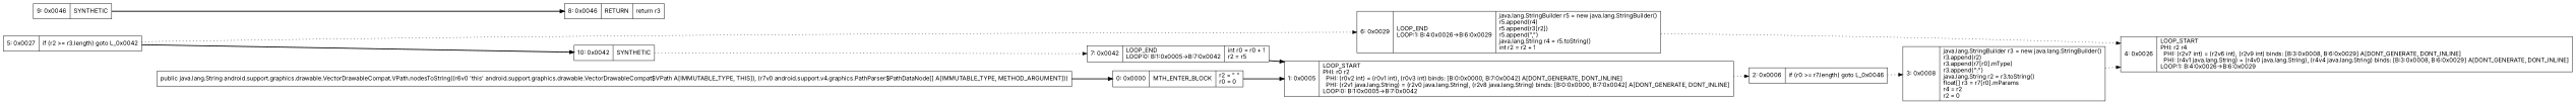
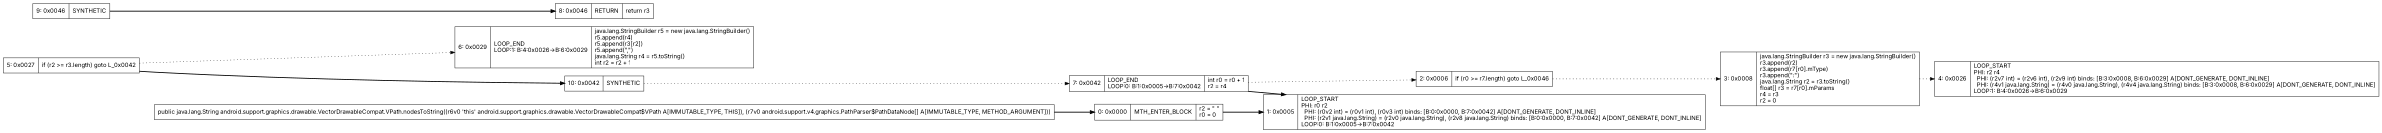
  digraph {
    fontname=Inter
    rankdir=LR
    node [fontname=Inter shape=record]
    edge [fontname=Inter style=dotted]
    n1 [label="{0\:\ 0x0000|MTH_ENTER_BLOCK\l|r2 = \" \"\lr0 = 0\l}"]
    n2 [label="{1\:\ 0x0005|LOOP_START\lPHI: r0 r2 \l  PHI: (r0v2 int) = (r0v1 int), (r0v3 int) binds: [B:0:0x0000, B:7:0x0042] A[DONT_GENERATE, DONT_INLINE]\l  PHI: (r2v1 java.lang.String) = (r2v0 java.lang.String), (r2v8 java.lang.String) binds: [B:0:0x0000, B:7:0x0042] A[DONT_GENERATE, DONT_INLINE]\lLOOP:0: B:1:0x0005\-\>B:7:0x0042\l}"]
    n3 [label="{2\:\ 0x0006|if (r0 \>= r7.length) goto L_0x0046\l}"]
-   n4 [label="{3\:\ 0x0008|java.lang.StringBuilder r3 = new java.lang.StringBuilder()\lr3.append(r2)\lr3.append(r7[r0].mType)\lr3.append(\":\")\ljava.lang.String r2 = r3.toString()\lfloat[] r3 = r7[r0].mParams\lr4 = r2\lr2 = 0\l}"]
+   n4 [label="{3\:\ 0x0008|java.lang.StringBuilder r3 = new java.lang.StringBuilder()\lr3.append(r2)\lr3.append(r7[r0].mType)\lr3.append(\":\")\ljava.lang.String r2 = r3.toString()\lfloat[] r3 = r7[r0].mParams\lr4 = r3\lr2 = 0\l}"]
    n5 [label="{4\:\ 0x0026|LOOP_START\lPHI: r2 r4 \l  PHI: (r2v7 int) = (r2v6 int), (r2v9 int) binds: [B:3:0x0008, B:6:0x0029] A[DONT_GENERATE, DONT_INLINE]\l  PHI: (r4v1 java.lang.String) = (r4v0 java.lang.String), (r4v4 java.lang.String) binds: [B:3:0x0008, B:6:0x0029] A[DONT_GENERATE, DONT_INLINE]\lLOOP:1: B:4:0x0026\-\>B:6:0x0029\l}"]
    n6 [label="{9\:\ 0x0046|SYNTHETIC\l}"]
    n7 [label="{8\:\ 0x0046|RETURN\l|return r3\l}"]
    n8 [label="{5\:\ 0x0027|if (r2 \>= r3.length) goto L_0x0042\l}"]
    n9 [label="{6\:\ 0x0029|LOOP_END\lLOOP:1: B:4:0x0026\-\>B:6:0x0029\l|java.lang.StringBuilder r5 = new java.lang.StringBuilder()\lr5.append(r4)\lr5.append(r3[r2])\lr5.append(\",\")\ljava.lang.String r4 = r5.toString()\lint r2 = r2 + 1\l}"]
    n10 [label="{10\:\ 0x0042|SYNTHETIC\l}"]
-   n11 [label="{7\:\ 0x0042|LOOP_END\lLOOP:0: B:1:0x0005\-\>B:7:0x0042\l|int r0 = r0 + 1\lr2 = r5\l}"]
+   n11 [label="{7\:\ 0x0042|LOOP_END\lLOOP:0: B:1:0x0005\-\>B:7:0x0042\l|int r0 = r0 + 1\lr2 = r4\l}"]
    n12 [label="{public java.lang.String android.support.graphics.drawable.VectorDrawableCompat.VPath.nodesToString((r6v0 'this' android.support.graphics.drawable.VectorDrawableCompat$VPath A[IMMUTABLE_TYPE, THIS]), (r7v0 android.support.v4.graphics.PathParser$PathDataNode[] A[IMMUTABLE_TYPE, METHOD_ARGUMENT])) }"]
    n1 -> n2 [style=bold]
-   n2 -> n3
+   n11 -> n3
    n3 -> n4
    n4 -> n5
    n6 -> n7 [style=bold]
    n8 -> n9
    n8 -> n10 [style=bold]
-   n9 -> n5
    n10 -> n11
    n11 -> n2 [style=bold]
    n12 -> n1 [style=bold]
  }
